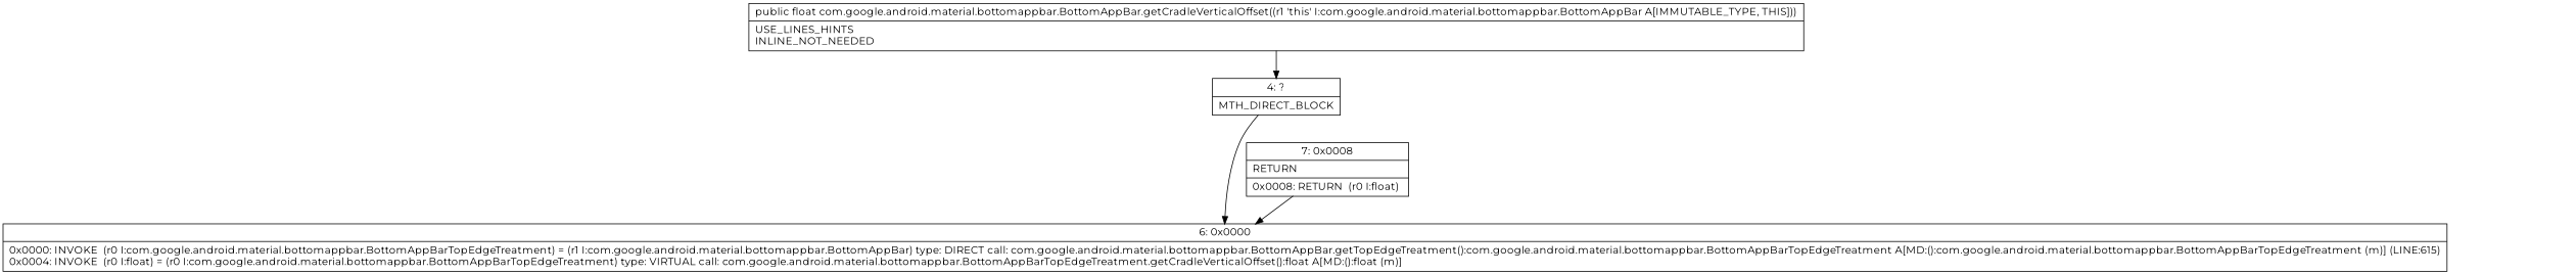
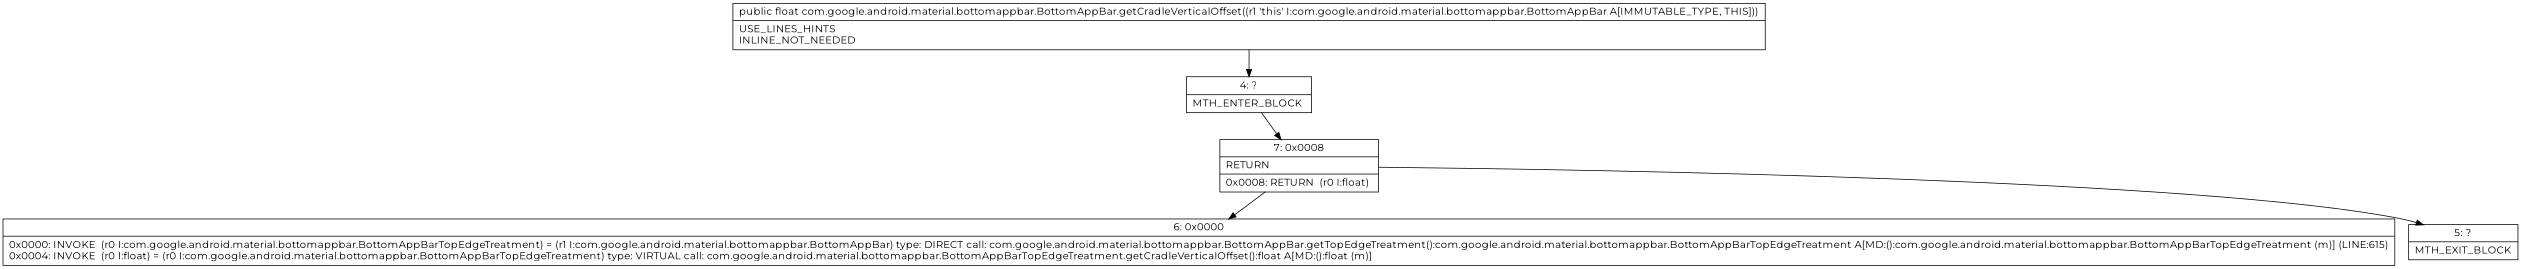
  digraph {
    fontname=Montserrat
    node [fontname=Montserrat shape=record]
    edge [fontname=Montserrat]
-   n1 [label="{4\:\ ?|MTH_DIRECT_BLOCK\l}"]
+   n1 [label="{4\:\ ?|MTH_ENTER_BLOCK\l}"]
    n2 [label="{6\:\ 0x0000|0x0000: INVOKE  (r0 I:com.google.android.material.bottomappbar.BottomAppBarTopEdgeTreatment) = (r1 I:com.google.android.material.bottomappbar.BottomAppBar) type: DIRECT call: com.google.android.material.bottomappbar.BottomAppBar.getTopEdgeTreatment():com.google.android.material.bottomappbar.BottomAppBarTopEdgeTreatment A[MD:():com.google.android.material.bottomappbar.BottomAppBarTopEdgeTreatment (m)] (LINE:615)\l0x0004: INVOKE  (r0 I:float) = (r0 I:com.google.android.material.bottomappbar.BottomAppBarTopEdgeTreatment) type: VIRTUAL call: com.google.android.material.bottomappbar.BottomAppBarTopEdgeTreatment.getCradleVerticalOffset():float A[MD:():float (m)]\l}"]
    n3 [label="{7\:\ 0x0008|RETURN\l|0x0008: RETURN  (r0 I:float) \l}"]
+   n4 [label="{5\:\ ?|MTH_EXIT_BLOCK\l}"]
    n5 [label="{public float com.google.android.material.bottomappbar.BottomAppBar.getCradleVerticalOffset((r1 'this' I:com.google.android.material.bottomappbar.BottomAppBar A[IMMUTABLE_TYPE, THIS]))  | USE_LINES_HINTS\lINLINE_NOT_NEEDED\l}"]
-   n1 -> n2
+   n1 -> n3
    n3 -> n2
+   n3 -> n4
    n5 -> n1
  }
